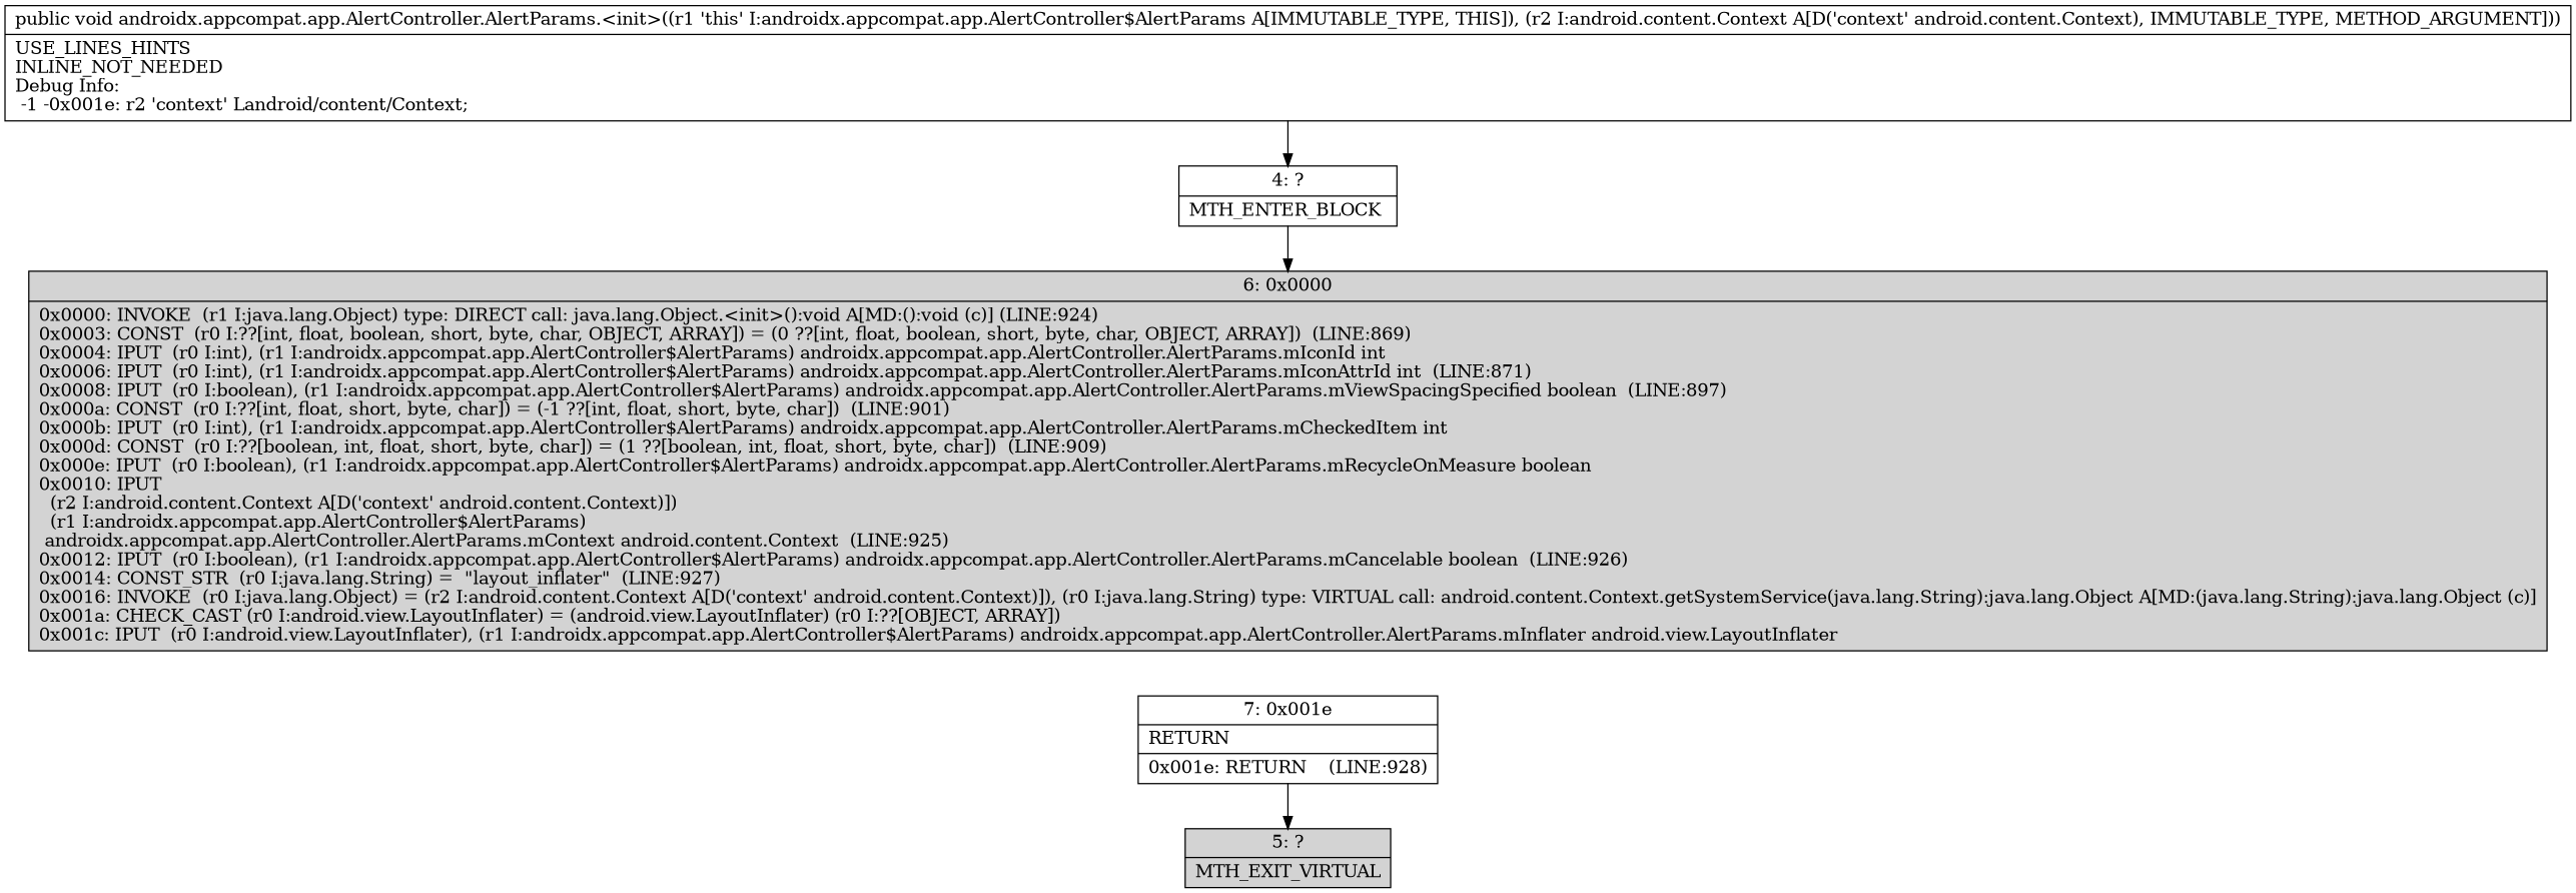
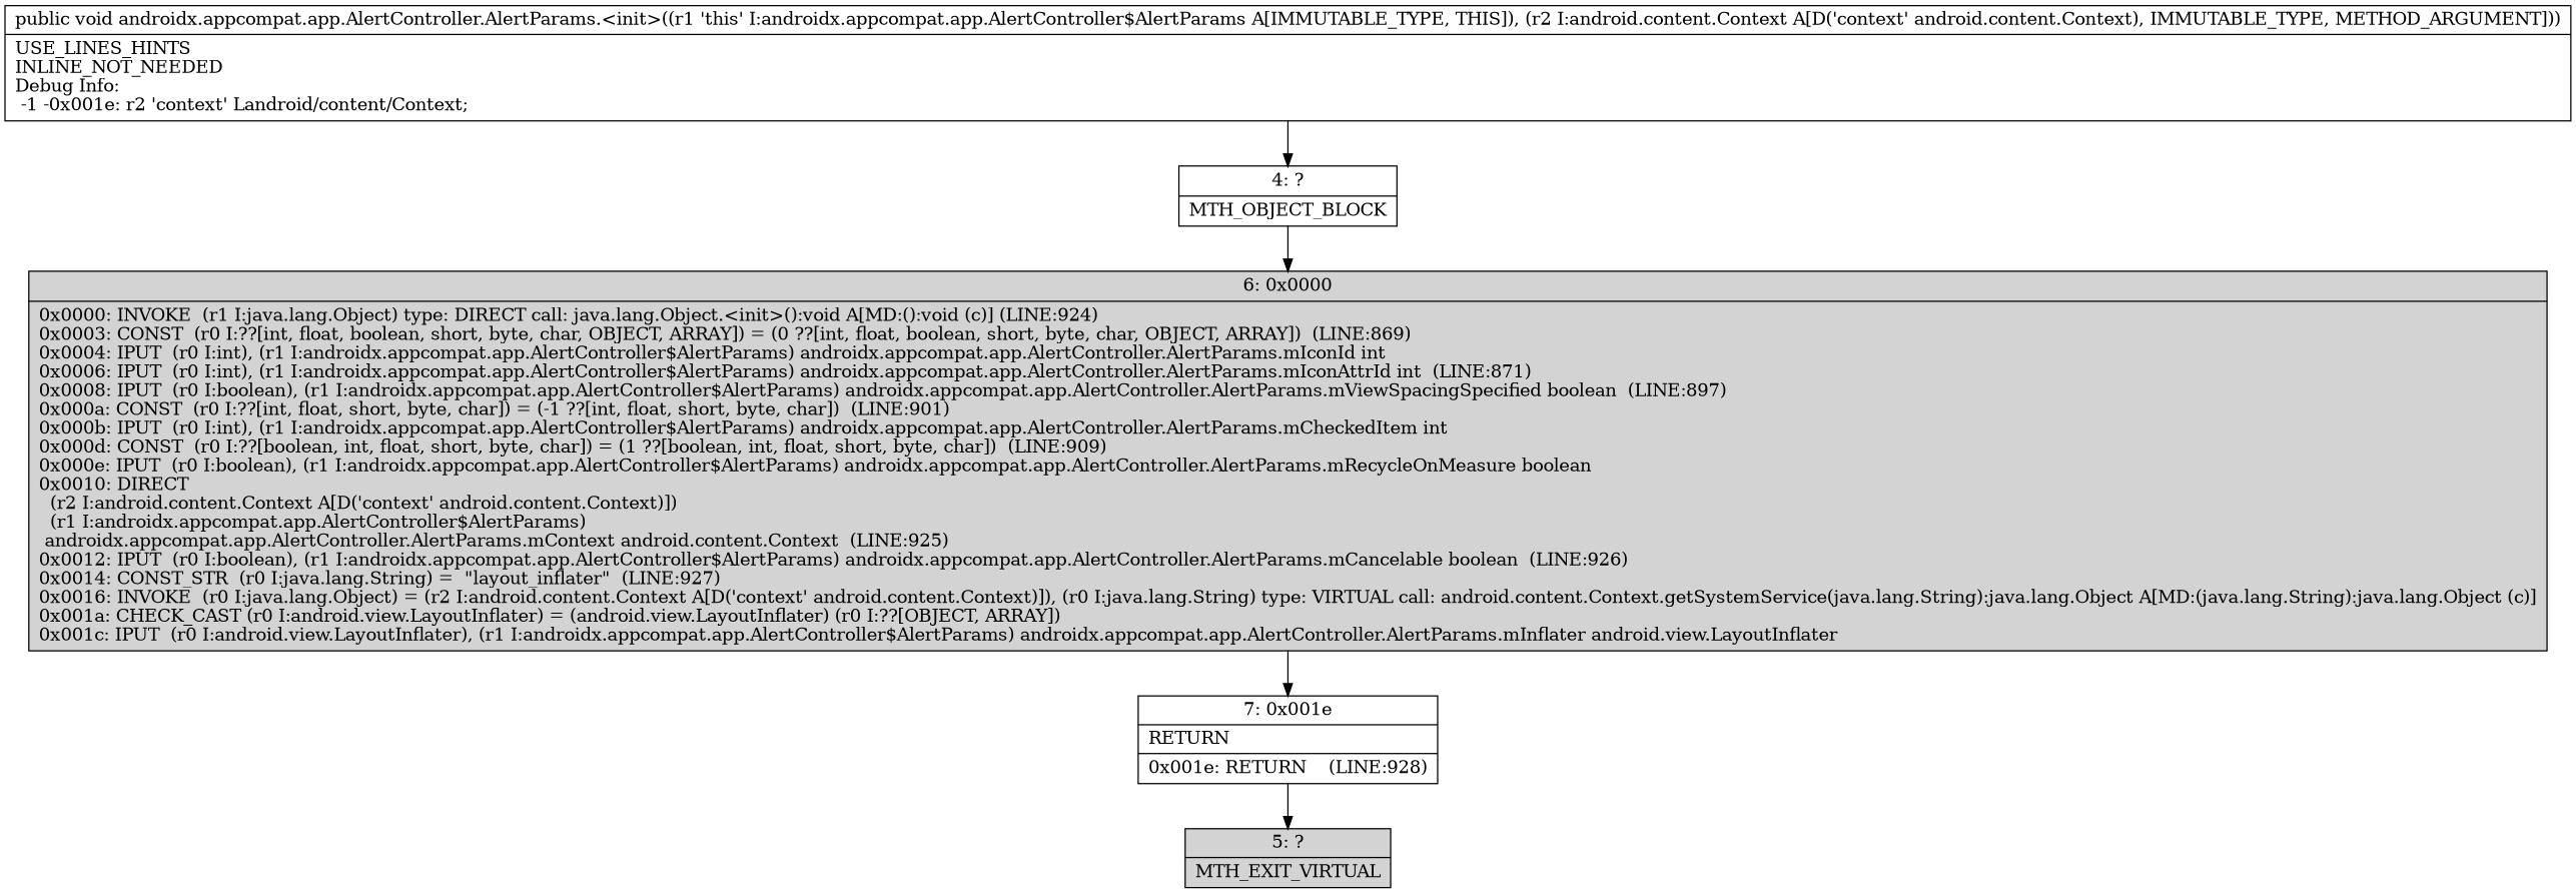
  digraph {
    node [fillcolor=white shape=record style=filled]
-   n1 [label="{4\:\ ?|MTH_ENTER_BLOCK\l}"]
-   n2 [fillcolor=lightgrey label="{6\:\ 0x0000|0x0000: INVOKE  (r1 I:java.lang.Object) type: DIRECT call: java.lang.Object.\<init\>():void A[MD:():void (c)] (LINE:924)\l0x0003: CONST  (r0 I:??[int, float, boolean, short, byte, char, OBJECT, ARRAY]) = (0 ??[int, float, boolean, short, byte, char, OBJECT, ARRAY])  (LINE:869)\l0x0004: IPUT  (r0 I:int), (r1 I:androidx.appcompat.app.AlertController$AlertParams) androidx.appcompat.app.AlertController.AlertParams.mIconId int \l0x0006: IPUT  (r0 I:int), (r1 I:androidx.appcompat.app.AlertController$AlertParams) androidx.appcompat.app.AlertController.AlertParams.mIconAttrId int  (LINE:871)\l0x0008: IPUT  (r0 I:boolean), (r1 I:androidx.appcompat.app.AlertController$AlertParams) androidx.appcompat.app.AlertController.AlertParams.mViewSpacingSpecified boolean  (LINE:897)\l0x000a: CONST  (r0 I:??[int, float, short, byte, char]) = (\-1 ??[int, float, short, byte, char])  (LINE:901)\l0x000b: IPUT  (r0 I:int), (r1 I:androidx.appcompat.app.AlertController$AlertParams) androidx.appcompat.app.AlertController.AlertParams.mCheckedItem int \l0x000d: CONST  (r0 I:??[boolean, int, float, short, byte, char]) = (1 ??[boolean, int, float, short, byte, char])  (LINE:909)\l0x000e: IPUT  (r0 I:boolean), (r1 I:androidx.appcompat.app.AlertController$AlertParams) androidx.appcompat.app.AlertController.AlertParams.mRecycleOnMeasure boolean \l0x0010: IPUT  \l  (r2 I:android.content.Context A[D('context' android.content.Context)])\l  (r1 I:androidx.appcompat.app.AlertController$AlertParams)\l androidx.appcompat.app.AlertController.AlertParams.mContext android.content.Context  (LINE:925)\l0x0012: IPUT  (r0 I:boolean), (r1 I:androidx.appcompat.app.AlertController$AlertParams) androidx.appcompat.app.AlertController.AlertParams.mCancelable boolean  (LINE:926)\l0x0014: CONST_STR  (r0 I:java.lang.String) =  \"layout_inflater\"  (LINE:927)\l0x0016: INVOKE  (r0 I:java.lang.Object) = (r2 I:android.content.Context A[D('context' android.content.Context)]), (r0 I:java.lang.String) type: VIRTUAL call: android.content.Context.getSystemService(java.lang.String):java.lang.Object A[MD:(java.lang.String):java.lang.Object (c)]\l0x001a: CHECK_CAST (r0 I:android.view.LayoutInflater) = (android.view.LayoutInflater) (r0 I:??[OBJECT, ARRAY]) \l0x001c: IPUT  (r0 I:android.view.LayoutInflater), (r1 I:androidx.appcompat.app.AlertController$AlertParams) androidx.appcompat.app.AlertController.AlertParams.mInflater android.view.LayoutInflater \l}"]
+   n1 [label="{4\:\ ?|MTH_OBJECT_BLOCK\l}"]
+   n2 [fillcolor=lightgrey label="{6\:\ 0x0000|0x0000: INVOKE  (r1 I:java.lang.Object) type: DIRECT call: java.lang.Object.\<init\>():void A[MD:():void (c)] (LINE:924)\l0x0003: CONST  (r0 I:??[int, float, boolean, short, byte, char, OBJECT, ARRAY]) = (0 ??[int, float, boolean, short, byte, char, OBJECT, ARRAY])  (LINE:869)\l0x0004: IPUT  (r0 I:int), (r1 I:androidx.appcompat.app.AlertController$AlertParams) androidx.appcompat.app.AlertController.AlertParams.mIconId int \l0x0006: IPUT  (r0 I:int), (r1 I:androidx.appcompat.app.AlertController$AlertParams) androidx.appcompat.app.AlertController.AlertParams.mIconAttrId int  (LINE:871)\l0x0008: IPUT  (r0 I:boolean), (r1 I:androidx.appcompat.app.AlertController$AlertParams) androidx.appcompat.app.AlertController.AlertParams.mViewSpacingSpecified boolean  (LINE:897)\l0x000a: CONST  (r0 I:??[int, float, short, byte, char]) = (\-1 ??[int, float, short, byte, char])  (LINE:901)\l0x000b: IPUT  (r0 I:int), (r1 I:androidx.appcompat.app.AlertController$AlertParams) androidx.appcompat.app.AlertController.AlertParams.mCheckedItem int \l0x000d: CONST  (r0 I:??[boolean, int, float, short, byte, char]) = (1 ??[boolean, int, float, short, byte, char])  (LINE:909)\l0x000e: IPUT  (r0 I:boolean), (r1 I:androidx.appcompat.app.AlertController$AlertParams) androidx.appcompat.app.AlertController.AlertParams.mRecycleOnMeasure boolean \l0x0010: DIRECT  \l  (r2 I:android.content.Context A[D('context' android.content.Context)])\l  (r1 I:androidx.appcompat.app.AlertController$AlertParams)\l androidx.appcompat.app.AlertController.AlertParams.mContext android.content.Context  (LINE:925)\l0x0012: IPUT  (r0 I:boolean), (r1 I:androidx.appcompat.app.AlertController$AlertParams) androidx.appcompat.app.AlertController.AlertParams.mCancelable boolean  (LINE:926)\l0x0014: CONST_STR  (r0 I:java.lang.String) =  \"layout_inflater\"  (LINE:927)\l0x0016: INVOKE  (r0 I:java.lang.Object) = (r2 I:android.content.Context A[D('context' android.content.Context)]), (r0 I:java.lang.String) type: VIRTUAL call: android.content.Context.getSystemService(java.lang.String):java.lang.Object A[MD:(java.lang.String):java.lang.Object (c)]\l0x001a: CHECK_CAST (r0 I:android.view.LayoutInflater) = (android.view.LayoutInflater) (r0 I:??[OBJECT, ARRAY]) \l0x001c: IPUT  (r0 I:android.view.LayoutInflater), (r1 I:androidx.appcompat.app.AlertController$AlertParams) androidx.appcompat.app.AlertController.AlertParams.mInflater android.view.LayoutInflater \l}"]
    n3 [label="{7\:\ 0x001e|RETURN\l|0x001e: RETURN    (LINE:928)\l}"]
    n4 [fillcolor=lightgrey label="{5\:\ ?|MTH_EXIT_VIRTUAL\l}"]
    n5 [label="{public void androidx.appcompat.app.AlertController.AlertParams.\<init\>((r1 'this' I:androidx.appcompat.app.AlertController$AlertParams A[IMMUTABLE_TYPE, THIS]), (r2 I:android.content.Context A[D('context' android.content.Context), IMMUTABLE_TYPE, METHOD_ARGUMENT]))  | USE_LINES_HINTS\lINLINE_NOT_NEEDED\lDebug Info:\l  \-1 \-0x001e: r2 'context' Landroid\/content\/Context;\l}"]
    n1 -> n2
+   n2 -> n3
    n3 -> n4
    n5 -> n1
  }
